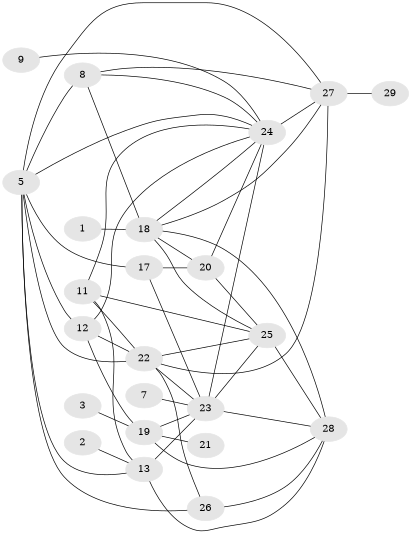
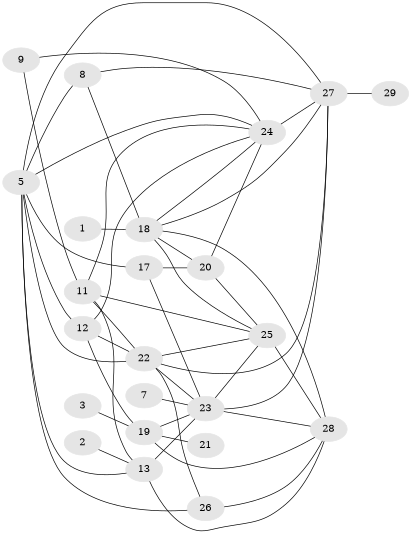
  graph {
    rankdir=LR
    node [color=gray90 style=filled]
    edge [weight=1.0]
    1
    18
    17
    23
    20
    2
    13
    24
    25
    28
    3
    19
    21
    5
    8
    12
    22
    26
    27
    29
    n21 [label=7]
    9
    11
    1 -- 18
    18 -- 20
    18 -- 24
    18 -- 25
    18 -- 28 [weight=2.0]
    18 -- 27
    17 -- 23
    17 -- 20
-   23 -- 24
+   23 -- 27
    23 -- 25
    23 -- 28
    20 -- 24
    20 -- 25
    2 -- 13
    13 -- 23
    13 -- 28
    24 -- 27
    25 -- 28
    3 -- 19
    19 -- 23
    19 -- 28
    19 -- 21
    5 -- 17
    5 -- 13
    5 -- 24
    5 -- 8
    5 -- 12
    5 -- 22
    5 -- 26
    5 -- 27 [weight=3.0]
    8 -- 18
-   8 -- 24
    8 -- 27
    12 -- 24
    12 -- 19
    12 -- 22
    22 -- 23
    22 -- 25
    22 -- 26
    22 -- 27
    26 -- 28
    27 -- 29
    n21 -- 23
    9 -- 24
+   9 -- 11
    11 -- 13
    11 -- 24
    11 -- 25
    11 -- 22
  }
